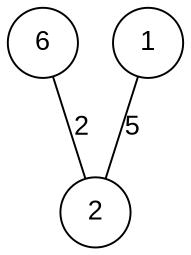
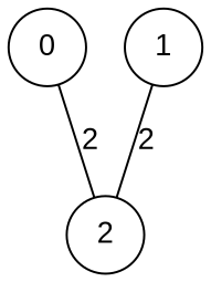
  graph {
    fontname="Liberation Sans"
    node [fontname="Liberation Sans" shape=circle]
    edge [fontname="Liberation Sans"]
-   0 [label=6]
+   0
    2
    1
    0 -- 2 [label=2]
-   1 -- 2 [label=5]
+   1 -- 2 [label=2]
  }
